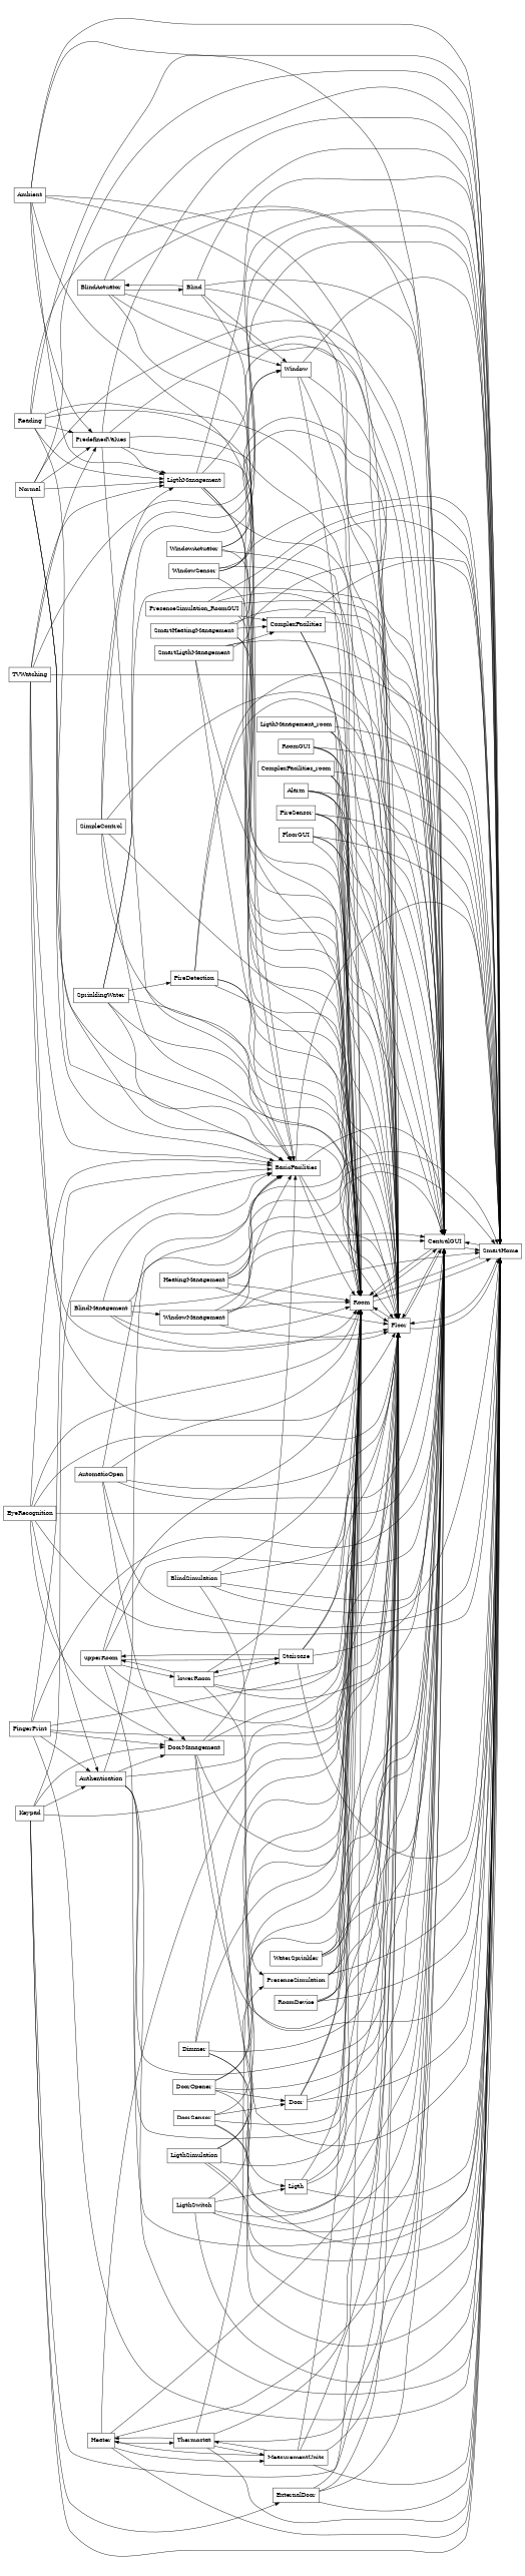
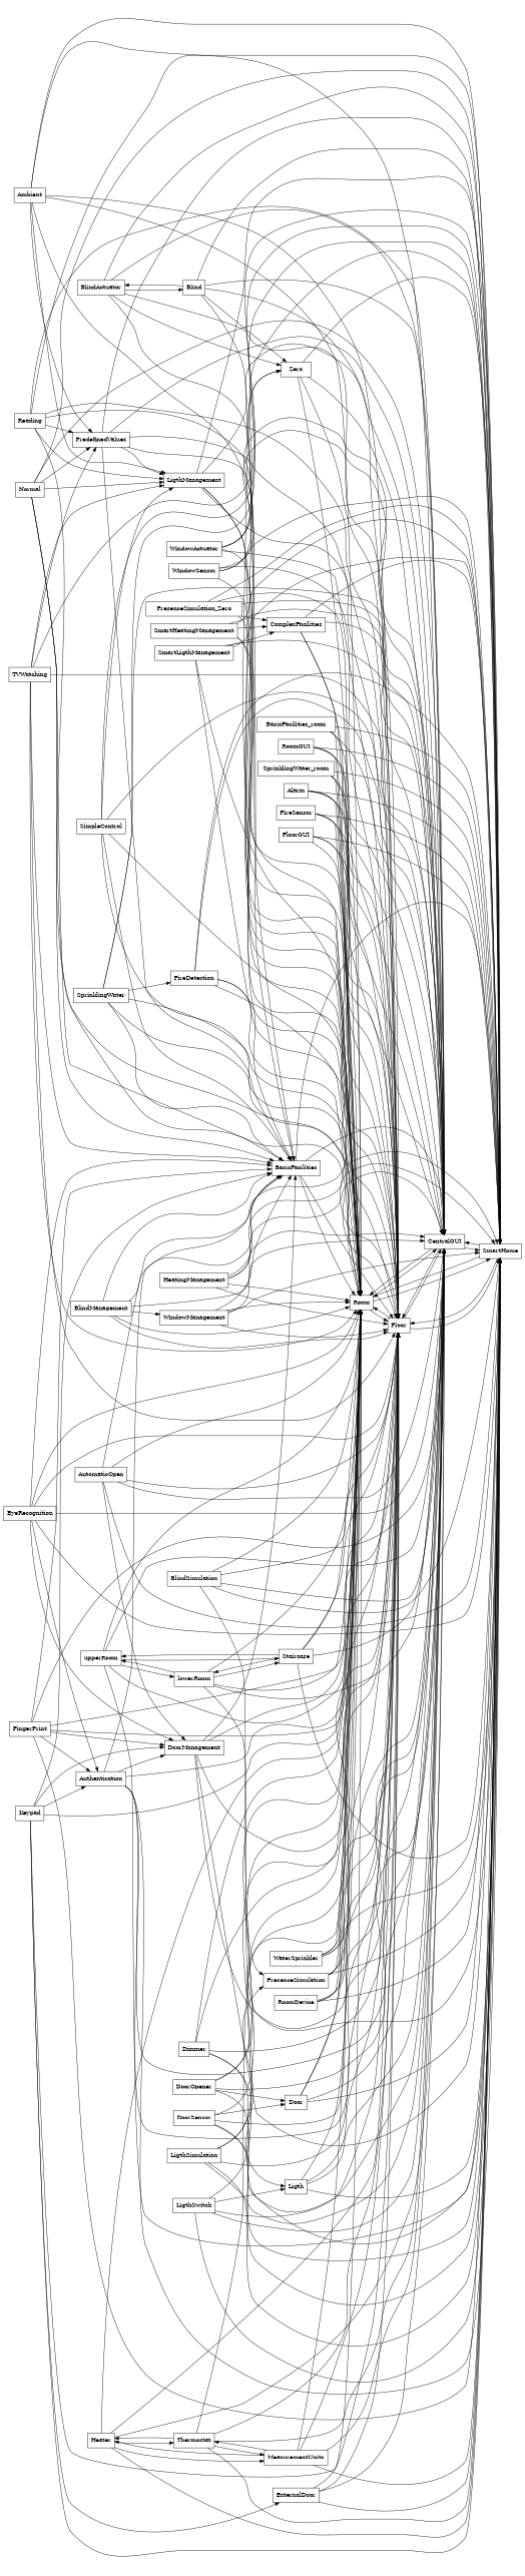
  digraph {
    rankdir=LR
    node [shape=box]
    edge [arrowhead=normal]
    n1 [label=BlindManagement]
    n2 [label=Room]
    n3 [label=Floor]
    n4 [label=WindowManagement]
    n5 [label=SmartHome]
    n6 [label=CentralGUI]
    n7 [label=BasicFacilities]
-   n8 [label=PresenceSimulation_RoomGUI]
+   n8 [label=PresenceSimulation_Zero]
    n9 [label=ComplexFacilities]
    n10 [label=BlindActuator]
-   n11 [label=Window]
+   n11 [label=Zero]
    n12 [label=Blind]
    n13 [label=upperRoom]
    n14 [label=lowerRoom]
    n15 [label=Staircase]
    n16 [label=FireDetection]
    n17 [label=DoorOpener]
    n18 [label=Door]
    n19 [label=Authentication]
    n20 [label=DoorManagement]
    n21 [label=EyeRecognition]
    n22 [label=LigthSimulation]
    n23 [label=PresenceSimulation]
    n24 [label=FloorGUI]
    n25 [label=LigthManagement]
    n26 [label=FireSensor]
    n27 [label=SimpleControl]
    n28 [label=Ligth]
    n29 [label=WaterSprinkler]
    n30 [label=SmartHeatingManagement]
    n31 [label=SmartLigthManagement]
    n32 [label=WindowActuator]
-   n33 [label=LigthManagement_room]
+   n33 [label=BasicFacilities_room]
    n34 [label=Heater]
    n35 [label=Thermostat]
    n36 [label=MeasurementUnits]
    n37 [label=PredefinedValues]
    n38 [label=Reading]
    n39 [label=LigthSwitch]
    n40 [label=RoomGUI]
    n41 [label=SprinklingWater]
    n42 [label=AutomaticOpen]
    n43 [label=RoomDevice]
    n44 [label=Normal]
    n45 [label=BlindSimulation]
    n46 [label=Dimmer]
    n47 [label=HeatingManagement]
    n48 [label=ExternalDoor]
    n49 [label=TVWatching]
-   n50 [label=ComplexFacilities_room]
+   n50 [label=SprinklingWater_room]
    n51 [label=Alarm]
    n52 [label=Ambient]
    n53 [label=Keypad]
    n54 [label=FingerPrint]
    n55 [label=DoorSensor]
    n56 [label=WindowSensor]
    n1 -> n2
    n1 -> n3
    n1 -> n4
    n1 -> n5
    n1 -> n6
    n1 -> n7
    n2 -> n3
    n2 -> n5
    n2 -> n6
    n3 -> n2
    n3 -> n5
    n3 -> n6
    n4 -> n2
    n4 -> n3
    n4 -> n5
    n4 -> n6
    n4 -> n7
    n5 -> n2
    n5 -> n3
    n5 -> n6
    n6 -> n2
    n6 -> n3
    n6 -> n5
    n7 -> n2
    n7 -> n3
    n7 -> n5
    n7 -> n6
    n8 -> n2
    n8 -> n3
    n8 -> n5
    n8 -> n6
    n8 -> n9
    n9 -> n2
    n9 -> n3
    n9 -> n5
    n9 -> n6
    n10 -> n2
    n10 -> n3
    n10 -> n5
    n10 -> n6
    n10 -> n11
    n10 -> n12
    n11 -> n2
    n11 -> n3
    n11 -> n5
    n11 -> n6
    n12 -> n2
    n12 -> n3
    n12 -> n5
    n12 -> n6
    n12 -> n10
    n12 -> n11
    n13 -> n2
    n13 -> n3
    n13 -> n5
    n13 -> n6
    n13 -> n14
    n13 -> n15
    n14 -> n2
    n14 -> n3
    n14 -> n5
    n14 -> n6
    n14 -> n13
    n14 -> n15
    n15 -> n2
    n15 -> n3
    n15 -> n5
    n15 -> n6
    n15 -> n13
    n15 -> n14
    n16 -> n2
    n16 -> n3
    n16 -> n5
    n16 -> n6
    n16 -> n7
    n17 -> n2
    n17 -> n3
    n17 -> n5
    n17 -> n6
    n17 -> n18
    n18 -> n2
    n18 -> n3
    n18 -> n5
    n18 -> n6
    n19 -> n2
    n19 -> n3
    n19 -> n5
    n19 -> n6
    n19 -> n7
    n19 -> n20
    n20 -> n2
    n20 -> n3
    n20 -> n5
    n20 -> n6
    n20 -> n7
    n21 -> n2
    n21 -> n3
    n21 -> n5
    n21 -> n6
    n21 -> n7
    n21 -> n19
    n21 -> n20
    n22 -> n2
    n22 -> n3
    n22 -> n5
    n22 -> n6
    n22 -> n23
    n23 -> n2
    n23 -> n3
    n23 -> n5
    n23 -> n6
    n24 -> n2
    n24 -> n3
    n24 -> n5
    n24 -> n6
    n25 -> n2
    n25 -> n3
    n25 -> n5
    n25 -> n6
    n25 -> n7
    n26 -> n2
    n26 -> n3
    n26 -> n5
    n26 -> n6
    n27 -> n2
    n27 -> n3
    n27 -> n5
    n27 -> n6
    n27 -> n7
    n27 -> n25
    n28 -> n2
    n28 -> n3
    n28 -> n5
    n28 -> n6
    n29 -> n2
    n29 -> n3
    n29 -> n5
    n29 -> n6
    n30 -> n2
    n30 -> n3
    n30 -> n5
    n30 -> n6
    n30 -> n9
    n31 -> n2
    n31 -> n3
    n31 -> n5
    n31 -> n6
    n31 -> n9
    n32 -> n2
    n32 -> n3
+   n32 -> n5
    n32 -> n6
    n32 -> n11
    n33 -> n2
    n33 -> n3
    n33 -> n5
    n33 -> n6
    n34 -> n2
    n34 -> n3
    n34 -> n5
    n34 -> n6
    n34 -> n35
    n34 -> n36
    n35 -> n2
    n35 -> n3
    n35 -> n5
    n35 -> n6
    n35 -> n34
    n35 -> n36
    n36 -> n2
    n36 -> n3
    n36 -> n5
    n36 -> n6
    n36 -> n34
    n36 -> n35
    n37 -> n2
    n37 -> n3
    n37 -> n5
    n37 -> n6
    n37 -> n7
    n37 -> n25
    n38 -> n2
    n38 -> n3
    n38 -> n5
    n38 -> n6
    n38 -> n7
    n38 -> n25
    n38 -> n37
    n39 -> n2
    n39 -> n3
    n39 -> n5
    n39 -> n6
    n39 -> n28
    n40 -> n2
    n40 -> n3
    n40 -> n5
    n40 -> n6
    n41 -> n2
    n41 -> n3
    n41 -> n5
    n41 -> n6
    n41 -> n7
    n41 -> n16
    n42 -> n2
    n42 -> n3
    n42 -> n5
    n42 -> n6
    n42 -> n7
    n42 -> n20
    n43 -> n2
    n43 -> n3
    n43 -> n5
    n43 -> n6
    n44 -> n2
    n44 -> n3
    n44 -> n5
    n44 -> n6
    n44 -> n7
    n44 -> n25
    n44 -> n37
    n45 -> n2
    n45 -> n3
    n45 -> n5
    n45 -> n6
    n45 -> n23
    n46 -> n2
    n46 -> n3
    n46 -> n5
    n46 -> n6
    n46 -> n28
    n47 -> n2
    n47 -> n3
    n47 -> n5
    n47 -> n6
    n47 -> n7
    n48 -> n2
    n48 -> n3
    n48 -> n5
    n48 -> n6
    n49 -> n2
    n49 -> n3
    n49 -> n5
    n49 -> n6
    n49 -> n7
    n49 -> n25
    n49 -> n37
    n50 -> n2
    n50 -> n3
    n50 -> n5
    n50 -> n6
    n51 -> n2
    n51 -> n3
    n51 -> n5
    n51 -> n6
    n52 -> n2
    n52 -> n3
    n52 -> n5
    n52 -> n6
    n52 -> n7
    n52 -> n25
    n52 -> n37
    n53 -> n2
    n53 -> n3
    n53 -> n5
    n53 -> n7
    n53 -> n19
    n53 -> n20
    n53 -> n48
    n54 -> n2
    n54 -> n3
    n54 -> n5
    n54 -> n6
    n54 -> n7
    n54 -> n19
    n54 -> n20
    n55 -> n2
    n55 -> n3
    n55 -> n5
    n55 -> n6
    n55 -> n18
    n56 -> n2
    n56 -> n3
    n56 -> n5
    n56 -> n6
    n56 -> n11
  }
